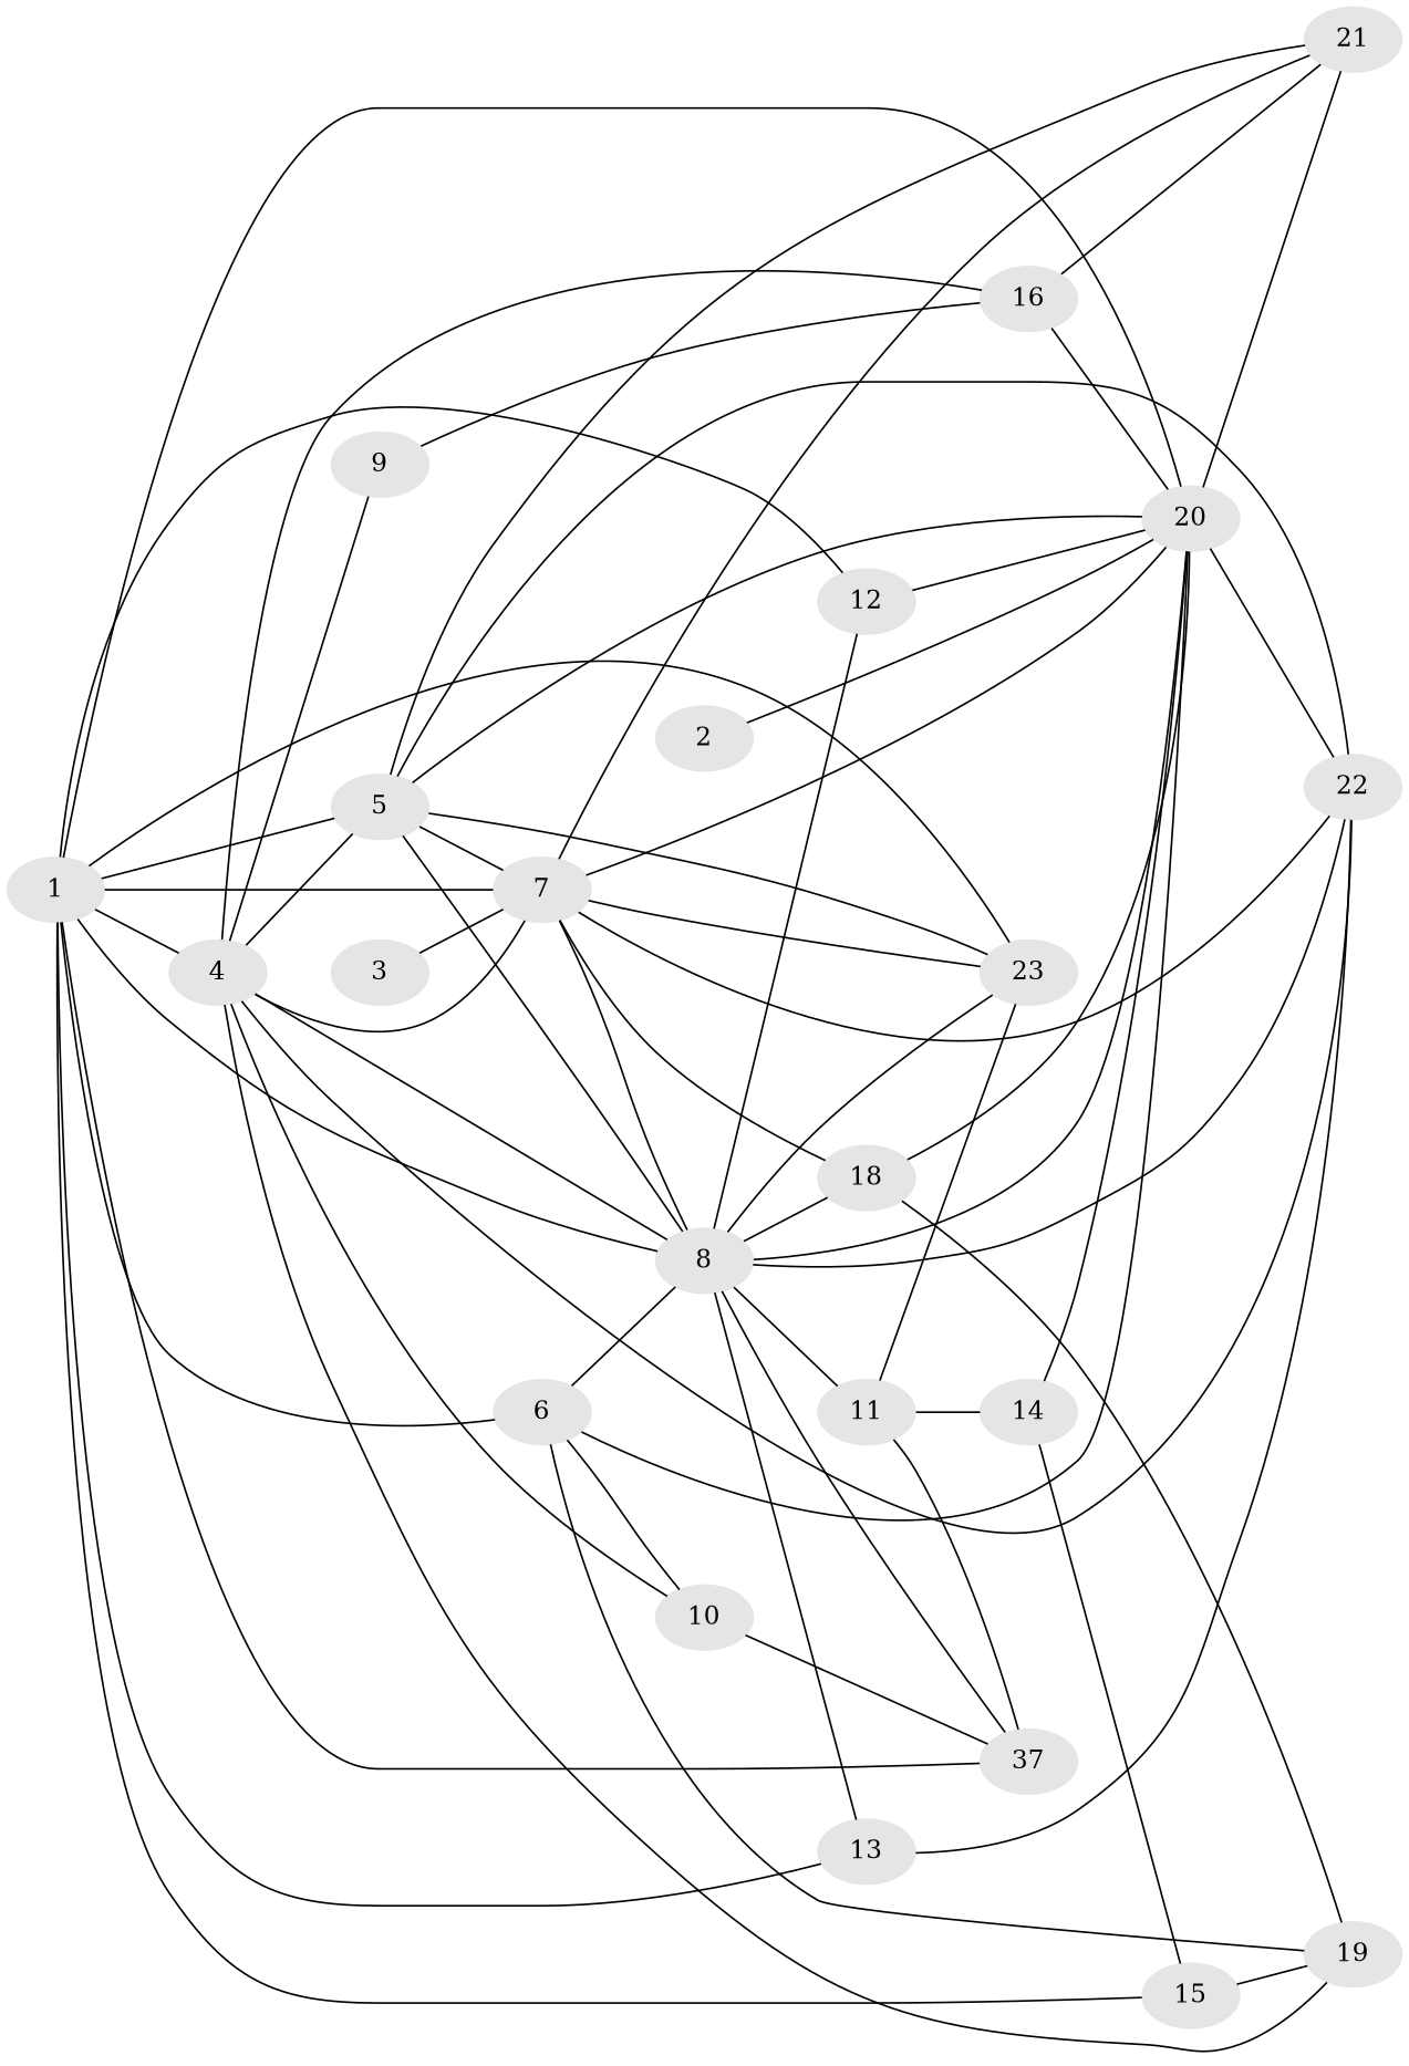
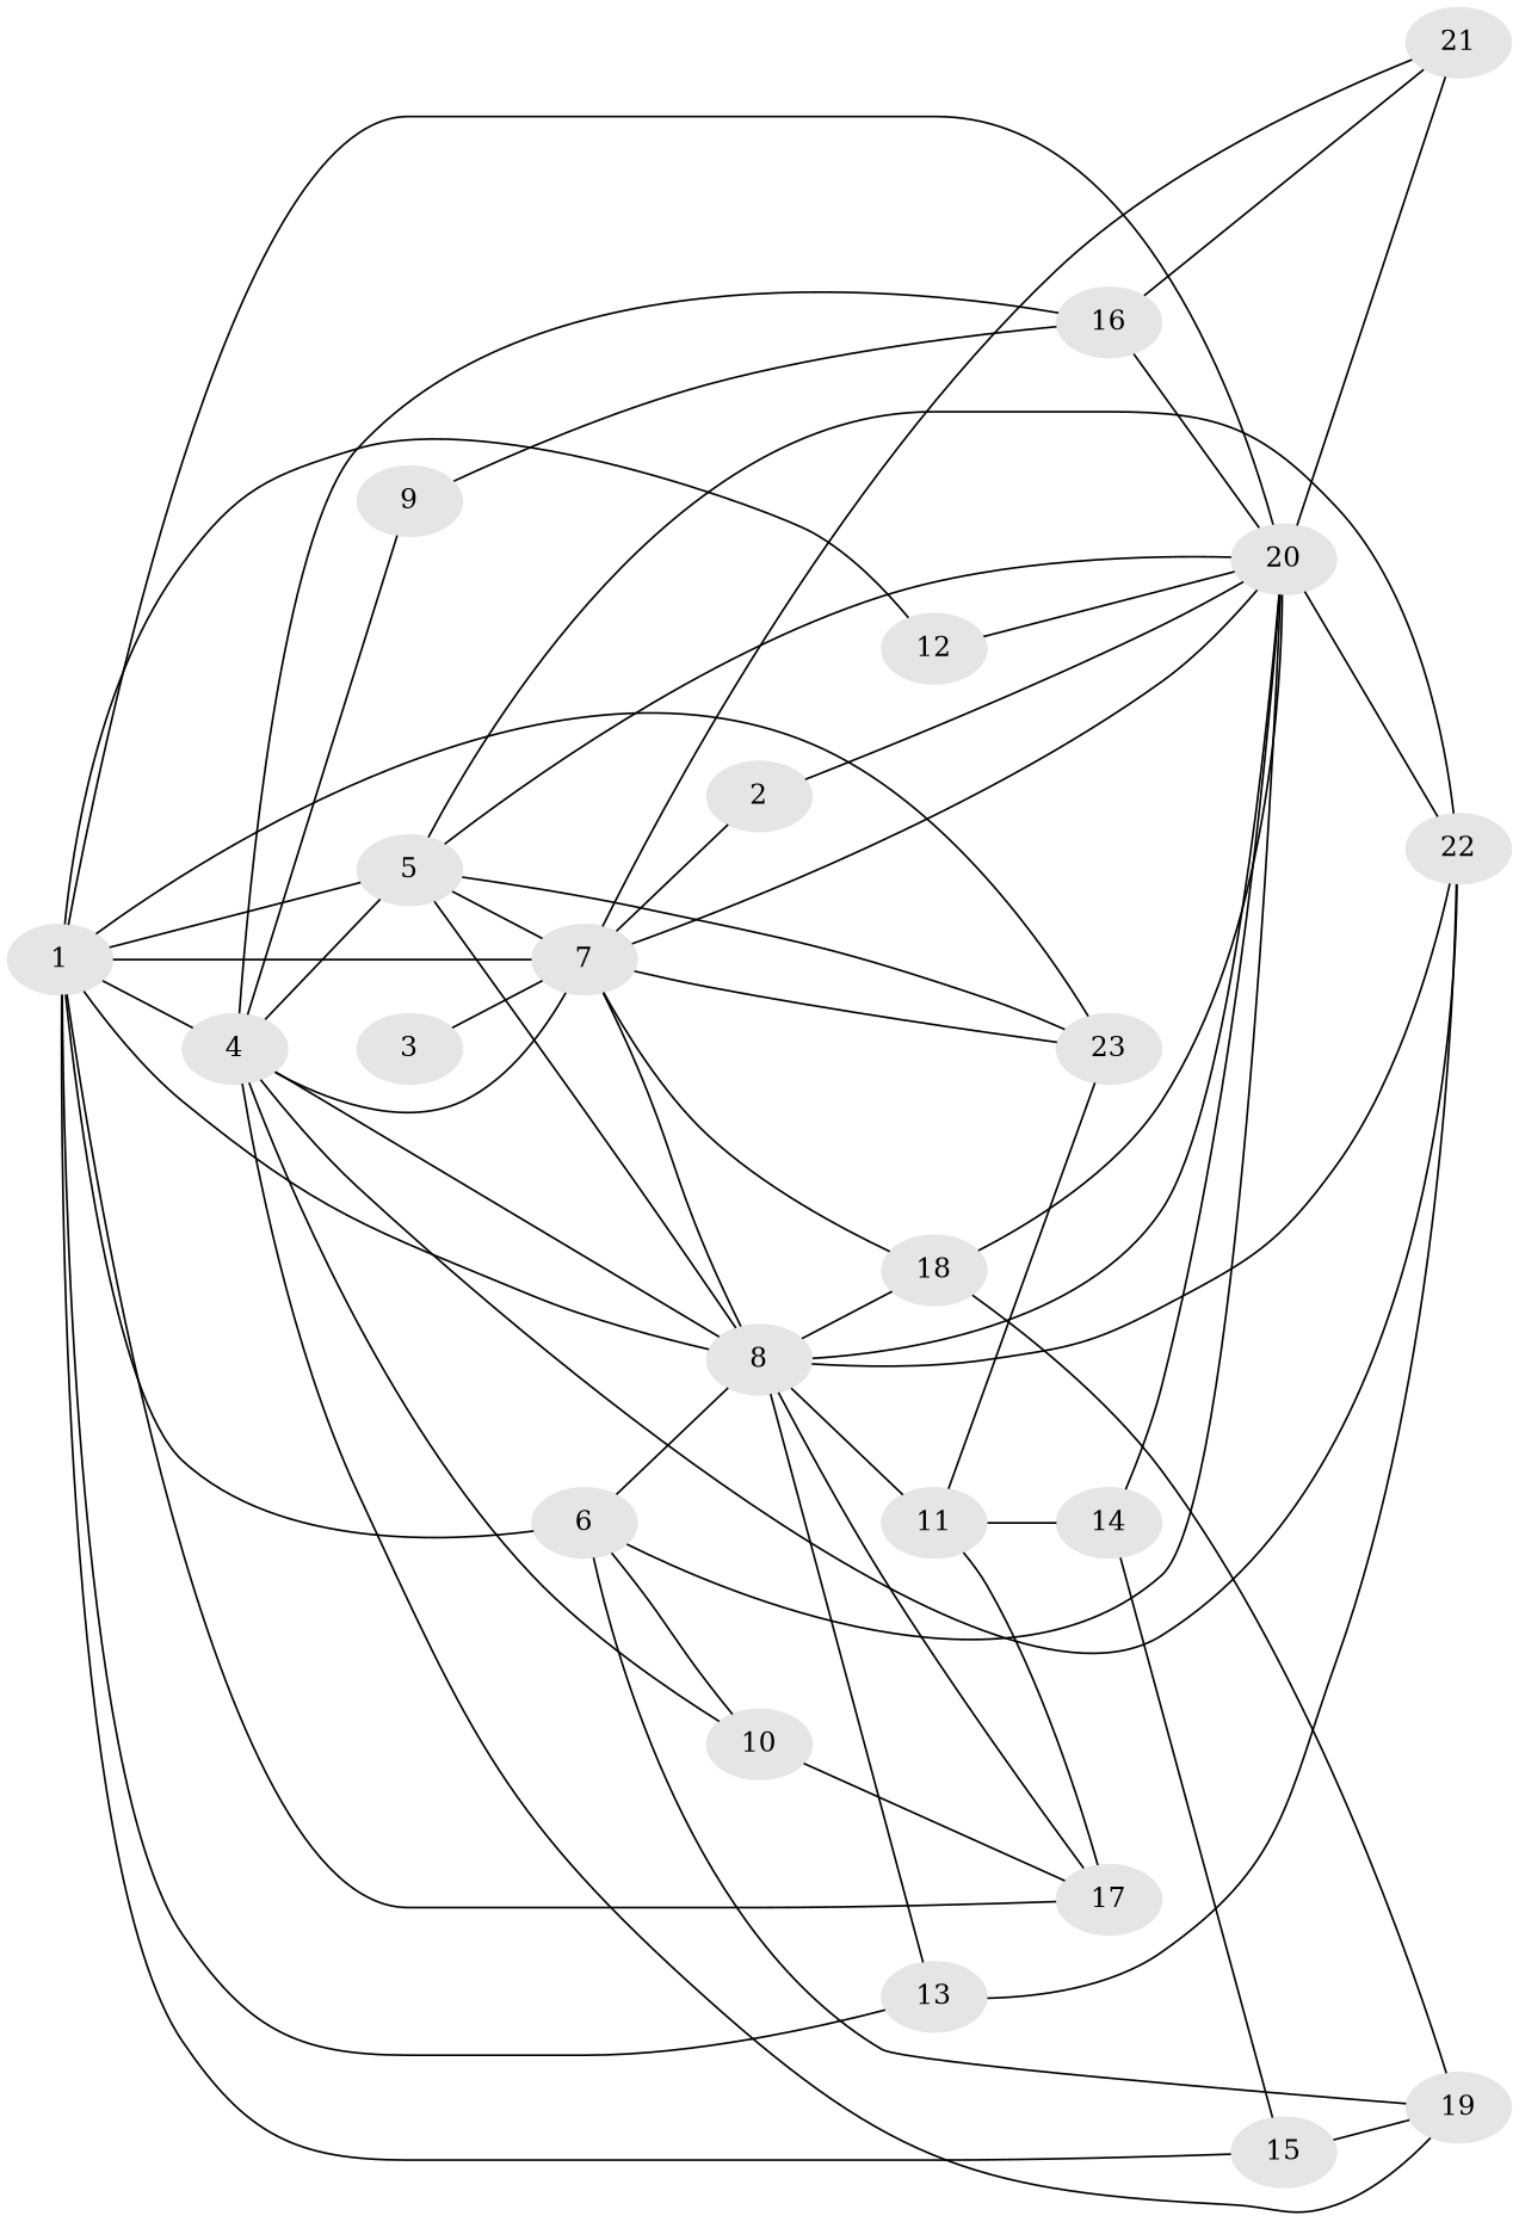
  graph {
    rankdir=LR
    node [color=gray90 style=filled]
    edge [weight=1.0]
    1
    4
    5
    6
    7
    8
    12
    13
    15
-   17 [label=37]
+   17
    20
    23
    9
    10
    16
    19
    22
    21
    18
    11
    2
    3
    14
    1 -- 4 [weight=3.0]
    1 -- 5 [weight=10.0]
    1 -- 6
    1 -- 7 [weight=4.0]
    1 -- 8 [weight=4.0]
    1 -- 12 [weight=2.0]
    1 -- 13 [weight=4.0]
    1 -- 15
    1 -- 17 [weight=4.0]
    1 -- 20 [weight=6.0]
    1 -- 23
    4 -- 5
    4 -- 7
    4 -- 8
    4 -- 9
    4 -- 10
    4 -- 16
    4 -- 19
    4 -- 22
    5 -- 7 [weight=3.0]
    5 -- 8 [weight=4.0]
    5 -- 20 [weight=7.0]
    5 -- 23
    5 -- 22 [weight=2.0]
-   5 -- 21 [weight=2.0]
    6 -- 8 [weight=2.0]
    6 -- 20
    6 -- 10
    6 -- 19
    7 -- 8
    7 -- 20 [weight=2.0]
    7 -- 23
-   7 -- 22
+   7 -- 2
    7 -- 21
    7 -- 18
-   8 -- 12
    8 -- 13 [weight=2.0]
    8 -- 17
    8 -- 20 [weight=3.0]
-   8 -- 23 [weight=2.0]
    8 -- 22
    8 -- 18
    8 -- 11
    12 -- 20
    13 -- 22
    15 -- 19
    20 -- 22 [weight=2.0]
    20 -- 21
    9 -- 16
    10 -- 17
    16 -- 20 [weight=2.0]
    16 -- 21
    18 -- 20
    18 -- 19
    11 -- 17
    11 -- 23
    11 -- 14
    2 -- 20
    3 -- 7
    14 -- 15
    14 -- 20 [weight=2.0]
  }
